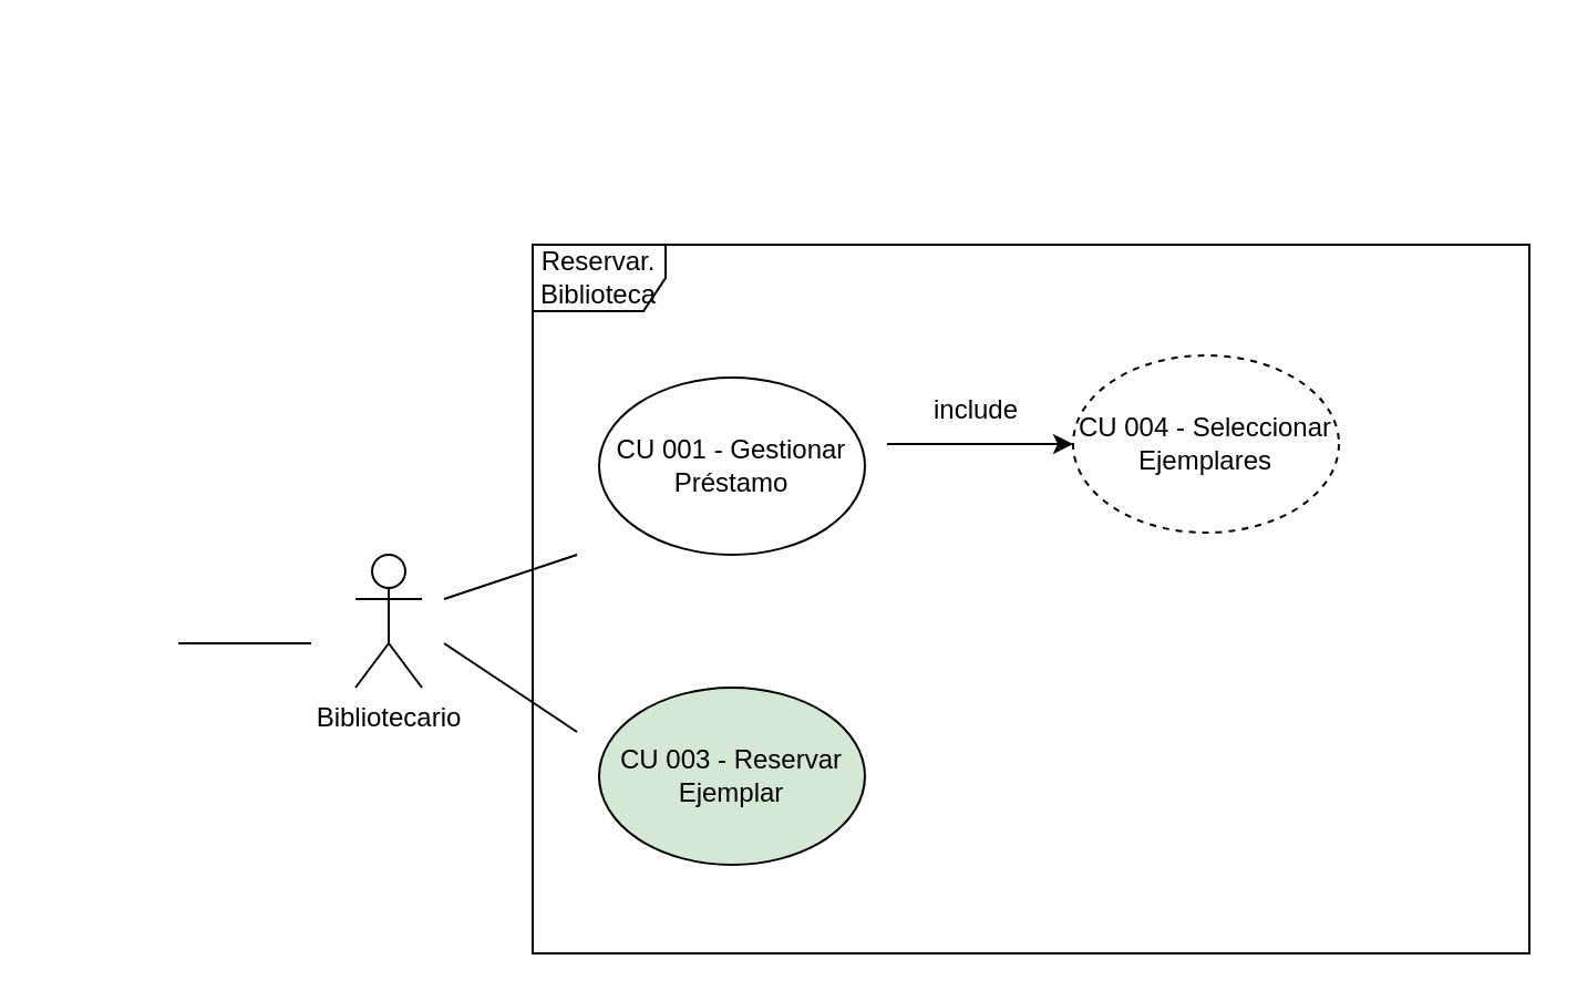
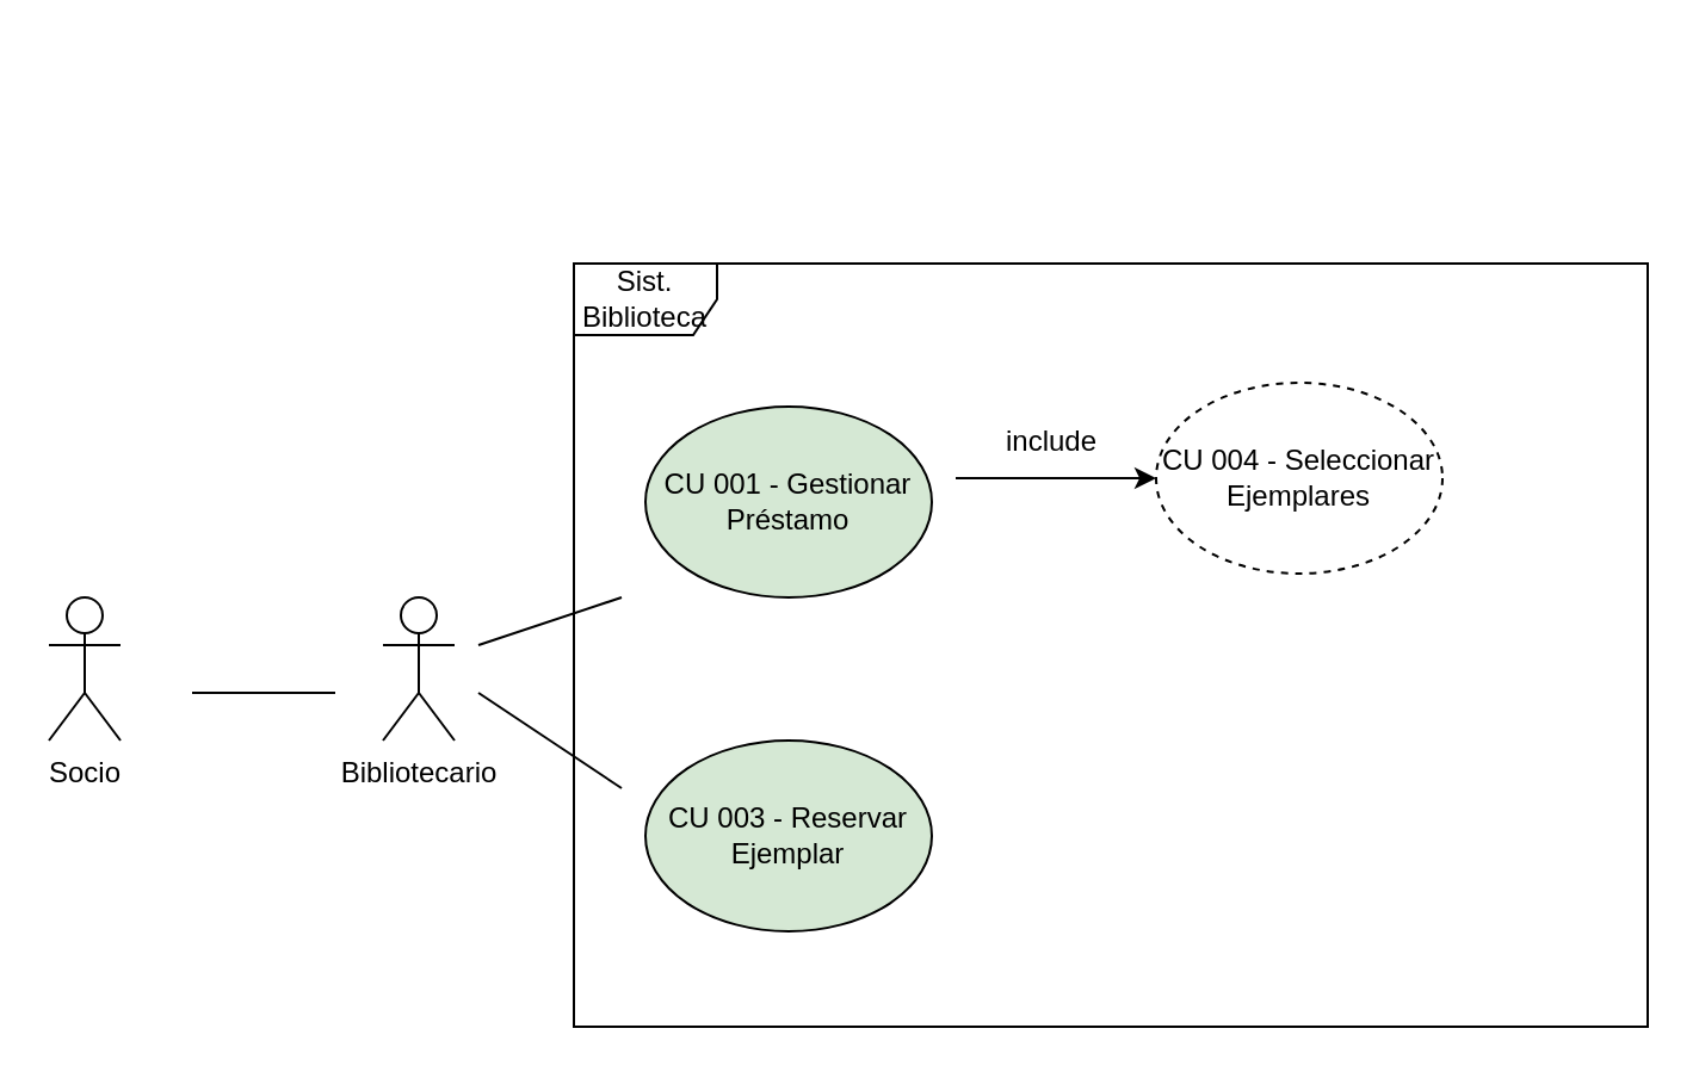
  <mxCell id="0" />
  <mxCell id="1" parent="0" />
  <mxCell id="2" value="&lt;h1&gt;&lt;br&gt;&lt;/h1&gt;" style="text;html=1;strokeColor=none;fillColor=none;spacing=5;spacingTop=-20;whiteSpace=wrap;overflow=hidden;rounded=0;" parent="1" vertex="1"><mxGeometry x="280" y="20" width="190" height="120" as="geometry" /></mxCell>
- <mxCell id="3" value="Reservar. Biblioteca" style="shape=umlFrame;whiteSpace=wrap;html=1;pointerEvents=0;" parent="1" vertex="1"><mxGeometry x="240" y="110" width="450" height="320" as="geometry" /></mxCell>
+ <mxCell id="3" value="Sist. Biblioteca" style="shape=umlFrame;whiteSpace=wrap;html=1;pointerEvents=0;" parent="1" vertex="1"><mxGeometry x="240" y="110" width="450" height="320" as="geometry" /></mxCell>
  <mxCell id="4" value="Bibliotecario" style="shape=umlActor;verticalLabelPosition=bottom;verticalAlign=top;html=1;" parent="1" vertex="1"><mxGeometry x="160" y="250" width="30" height="60" as="geometry" /></mxCell>
  <mxCell id="5" value="" style="endArrow=none;html=1;rounded=0;" parent="1" edge="1"><mxGeometry width="50" height="50" relative="1" as="geometry"><mxPoint x="80" y="290" as="sourcePoint" /><mxPoint x="140" y="290" as="targetPoint" /></mxGeometry></mxCell>
- <mxCell id="7" value="CU 001 - Gestionar Préstamo" style="ellipse;whiteSpace=wrap;html=1;" parent="1" vertex="1"><mxGeometry x="270" y="170" width="120" height="80" as="geometry" /></mxCell>
+ <mxCell id="6" value="Socio" style="shape=umlActor;verticalLabelPosition=bottom;verticalAlign=top;html=1;" parent="1" vertex="1"><mxGeometry x="20" y="250" width="30" height="60" as="geometry" /></mxCell>
+ <mxCell id="7" value="CU 001 - Gestionar Préstamo" style="ellipse;whiteSpace=wrap;html=1;fillColor=#d5e8d4;" parent="1" vertex="1"><mxGeometry x="270" y="170" width="120" height="80" as="geometry" /></mxCell>
  <mxCell id="8" value="" style="endArrow=none;html=1;rounded=0;" parent="1" edge="1"><mxGeometry width="50" height="50" relative="1" as="geometry"><mxPoint x="200" y="270" as="sourcePoint" /><mxPoint x="260" y="250" as="targetPoint" /></mxGeometry></mxCell>
  <mxCell id="9" value="CU 003 - Reservar Ejemplar" style="ellipse;whiteSpace=wrap;html=1;fillColor=#d5e8d4;" parent="1" vertex="1"><mxGeometry x="270" y="310" width="120" height="80" as="geometry" /></mxCell>
  <mxCell id="10" value="" style="endArrow=none;html=1;rounded=0;" parent="1" edge="1"><mxGeometry width="50" height="50" relative="1" as="geometry"><mxPoint x="200" y="290" as="sourcePoint" /><mxPoint x="260" y="330" as="targetPoint" /></mxGeometry></mxCell>
  <mxCell id="11" value="" style="endArrow=classic;html=1;rounded=0;entryX=0;entryY=0.5;entryDx=0;entryDy=0;" edge="1" parent="1" target="12"><mxGeometry width="50" height="50" relative="1" as="geometry"><mxPoint x="400" y="200" as="sourcePoint" /><mxPoint x="450" y="150" as="targetPoint" /></mxGeometry></mxCell>
  <mxCell id="12" value="CU 004 - Seleccionar Ejemplares" style="ellipse;whiteSpace=wrap;html=1;dashed=1;" vertex="1" parent="1"><mxGeometry x="484" y="160" width="120" height="80" as="geometry" /></mxCell>
  <mxCell id="13" value="include" style="text;html=1;align=center;verticalAlign=middle;resizable=0;points=[];autosize=1;strokeColor=none;fillColor=none;" vertex="1" parent="1"><mxGeometry x="410" y="170" width="60" height="30" as="geometry" /></mxCell>
